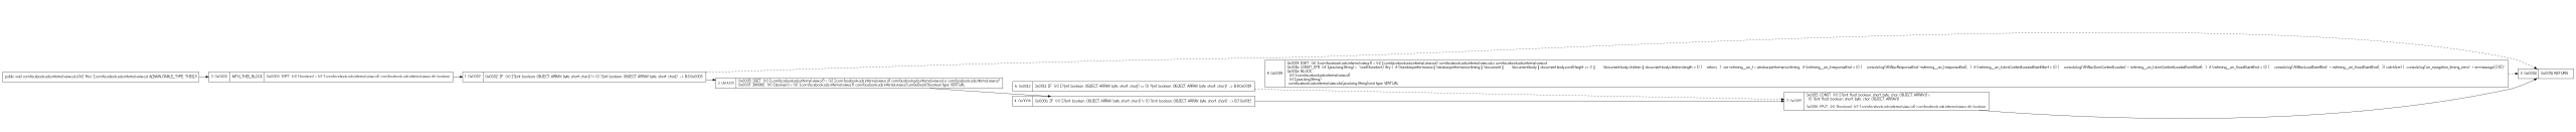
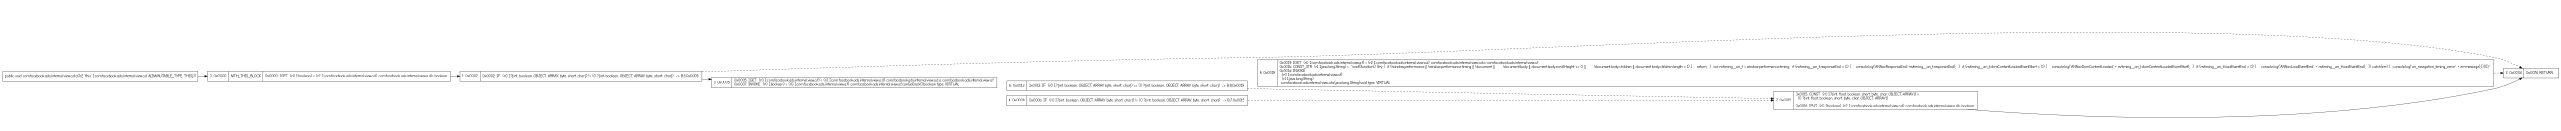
  digraph {
    fontname="Comic Neue"
    rankdir=LR
    node [fontname="Comic Neue" shape=record]
    edge [fontname="Comic Neue"]
    n1 [label="{0\:\ 0x0000|MTH_THIS_BLOCK\l|0x0000: IGET  (r0 I:boolean) = (r2 I:com.facebook.ads.internal.view.a.d) com.facebook.ads.internal.view.a.d.b boolean \l}"]
    n2 [label="{1\:\ 0x0002|0x0002: IF  (r0 I:?[int, boolean, OBJECT, ARRAY, byte, short, char]) != (0 ?[int, boolean, OBJECT, ARRAY, byte, short, char])  \-\> B:3:0x0005 \l}"]
    n3 [label="{2\:\ 0x0004|0x0074: RETURN   \l}"]
    n4 [label="{3\:\ 0x0005|0x0005: IGET  (r0 I:com.facebook.ads.internal.view.a.f) = (r2 I:com.facebook.ads.internal.view.a.d) com.facebook.ads.internal.view.a.d.a com.facebook.ads.internal.view.a.f \l0x0007: INVOKE  (r0 I:boolean) = (r0 I:com.facebook.ads.internal.view.a.f) com.facebook.ads.internal.view.a.f.canGoBack():boolean type: VIRTUAL \l}"]
    n5 [label="{4\:\ 0x000b|0x000b: IF  (r0 I:?[int, boolean, OBJECT, ARRAY, byte, short, char]) != (0 ?[int, boolean, OBJECT, ARRAY, byte, short, char])  \-\> B:7:0x0015 \l}"]
    n6 [label="{7\:\ 0x0015|0x0015: CONST  (r0 I:?[int, float, boolean, short, byte, char, OBJECT, ARRAY]) = \l  (0 ?[int, float, boolean, short, byte, char, OBJECT, ARRAY])\l \l0x0016: IPUT  (r0 I:boolean), (r2 I:com.facebook.ads.internal.view.a.d) com.facebook.ads.internal.view.a.d.b boolean \l}"]
    n7 [label="{6\:\ 0x0013|0x0013: IF  (r0 I:?[int, boolean, OBJECT, ARRAY, byte, short, char]) == (0 ?[int, boolean, OBJECT, ARRAY, byte, short, char])  \-\> B:8:0x0019 \l}"]
-   n8 [label="{8\:\ 0x0019|0x0019: IGET  (r0 I:com.facebook.ads.internal.view.a.f) = (r2 I:com.facebook.ads.internal.view.a.d) com.facebook.ads.internal.view.a.d.a com.facebook.ads.internal.view.a.f \l0x001b: CONST_STR  (r1 I:java.lang.String) =  \"void((function() \{try \{  if (!window.performance \|\| !window.performance.timing \|\| !document \|\|       !document.body \|\| document.body.scrollHeight \<= 0 \|\|       !document.body.children \|\| document.body.children.length \< 1) \{    return;  \}  var nvtiming__an_t = window.performance.timing;  if (nvtiming__an_t.responseEnd \> 0) \{    console.log('ANNavResponseEnd:'+nvtiming__an_t.responseEnd);  \}  if (nvtiming__an_t.domContentLoadedEventStart \> 0) \{    console.log('ANNavDomContentLoaded:' + nvtiming__an_t.domContentLoadedEventStart);  \}  if (nvtiming__an_t.loadEventEnd \> 0) \{    console.log('ANNavLoadEventEnd:' + nvtiming__an_t.loadEventEnd);  \}\} catch(err) \{  console.log('an_navigation_timing_error:' + err.message);\}\})());\" \l0x001d: BLOCK  \l  (r0 I:com.facebook.ads.internal.view.a.f)\l  (r1 I:java.lang.String)\l com.facebook.ads.internal.view.a.f.a(java.lang.String):void type: VIRTUAL \l}"]
+   n8 [label="{8\:\ 0x0019|0x0019: IGET  (r0 I:com.facebook.ads.internal.view.a.f) = (r2 I:com.facebook.ads.internal.view.a.d) com.facebook.ads.internal.view.a.d.a com.facebook.ads.internal.view.a.f \l0x001b: CONST_STR  (r1 I:java.lang.String) =  \"void((function() \{try \{  if (!window.performance \|\| !window.performance.timing \|\| !document \|\|       !document.body \|\| document.body.scrollHeight \<= 0 \|\|       !document.body.children \|\| document.body.children.length \< 1) \{    return;  \}  var nvtiming__an_t = window.performance.timing;  if (nvtiming__an_t.responseEnd \> 0) \{    console.log('ANNavResponseEnd:'+nvtiming__an_t.responseEnd);  \}  if (nvtiming__an_t.domContentLoadedEventStart \> 0) \{    console.log('ANNavDomContentLoaded:' + nvtiming__an_t.domContentLoadedEventStart);  \}  if (nvtiming__an_t.loadEventEnd \> 0) \{    console.log('ANNavLoadEventEnd:' + nvtiming__an_t.loadEventEnd);  \}\} catch(err) \{  console.log('an_navigation_timing_error:' + err.message);\}\})());\" \l0x001d: INVOKE  \l  (r0 I:com.facebook.ads.internal.view.a.f)\l  (r1 I:java.lang.String)\l com.facebook.ads.internal.view.a.f.a(java.lang.String):void type: VIRTUAL \l}"]
    n9 [label="{public void com.facebook.ads.internal.view.a.d.a((r2 'this' I:com.facebook.ads.internal.view.a.d A[IMMUTABLE_TYPE, THIS])) }"]
    n1 -> n2
    n2 -> n3 [style=dashed]
    n2 -> n4
-   n4 -> n5
-   n5 -> n6
+   n5 -> n6 [style=dashed]
    n6 -> n3
    n7 -> n6 [style=dashed]
    n8 -> n3 [style=dashed]
    n9 -> n1
  }
